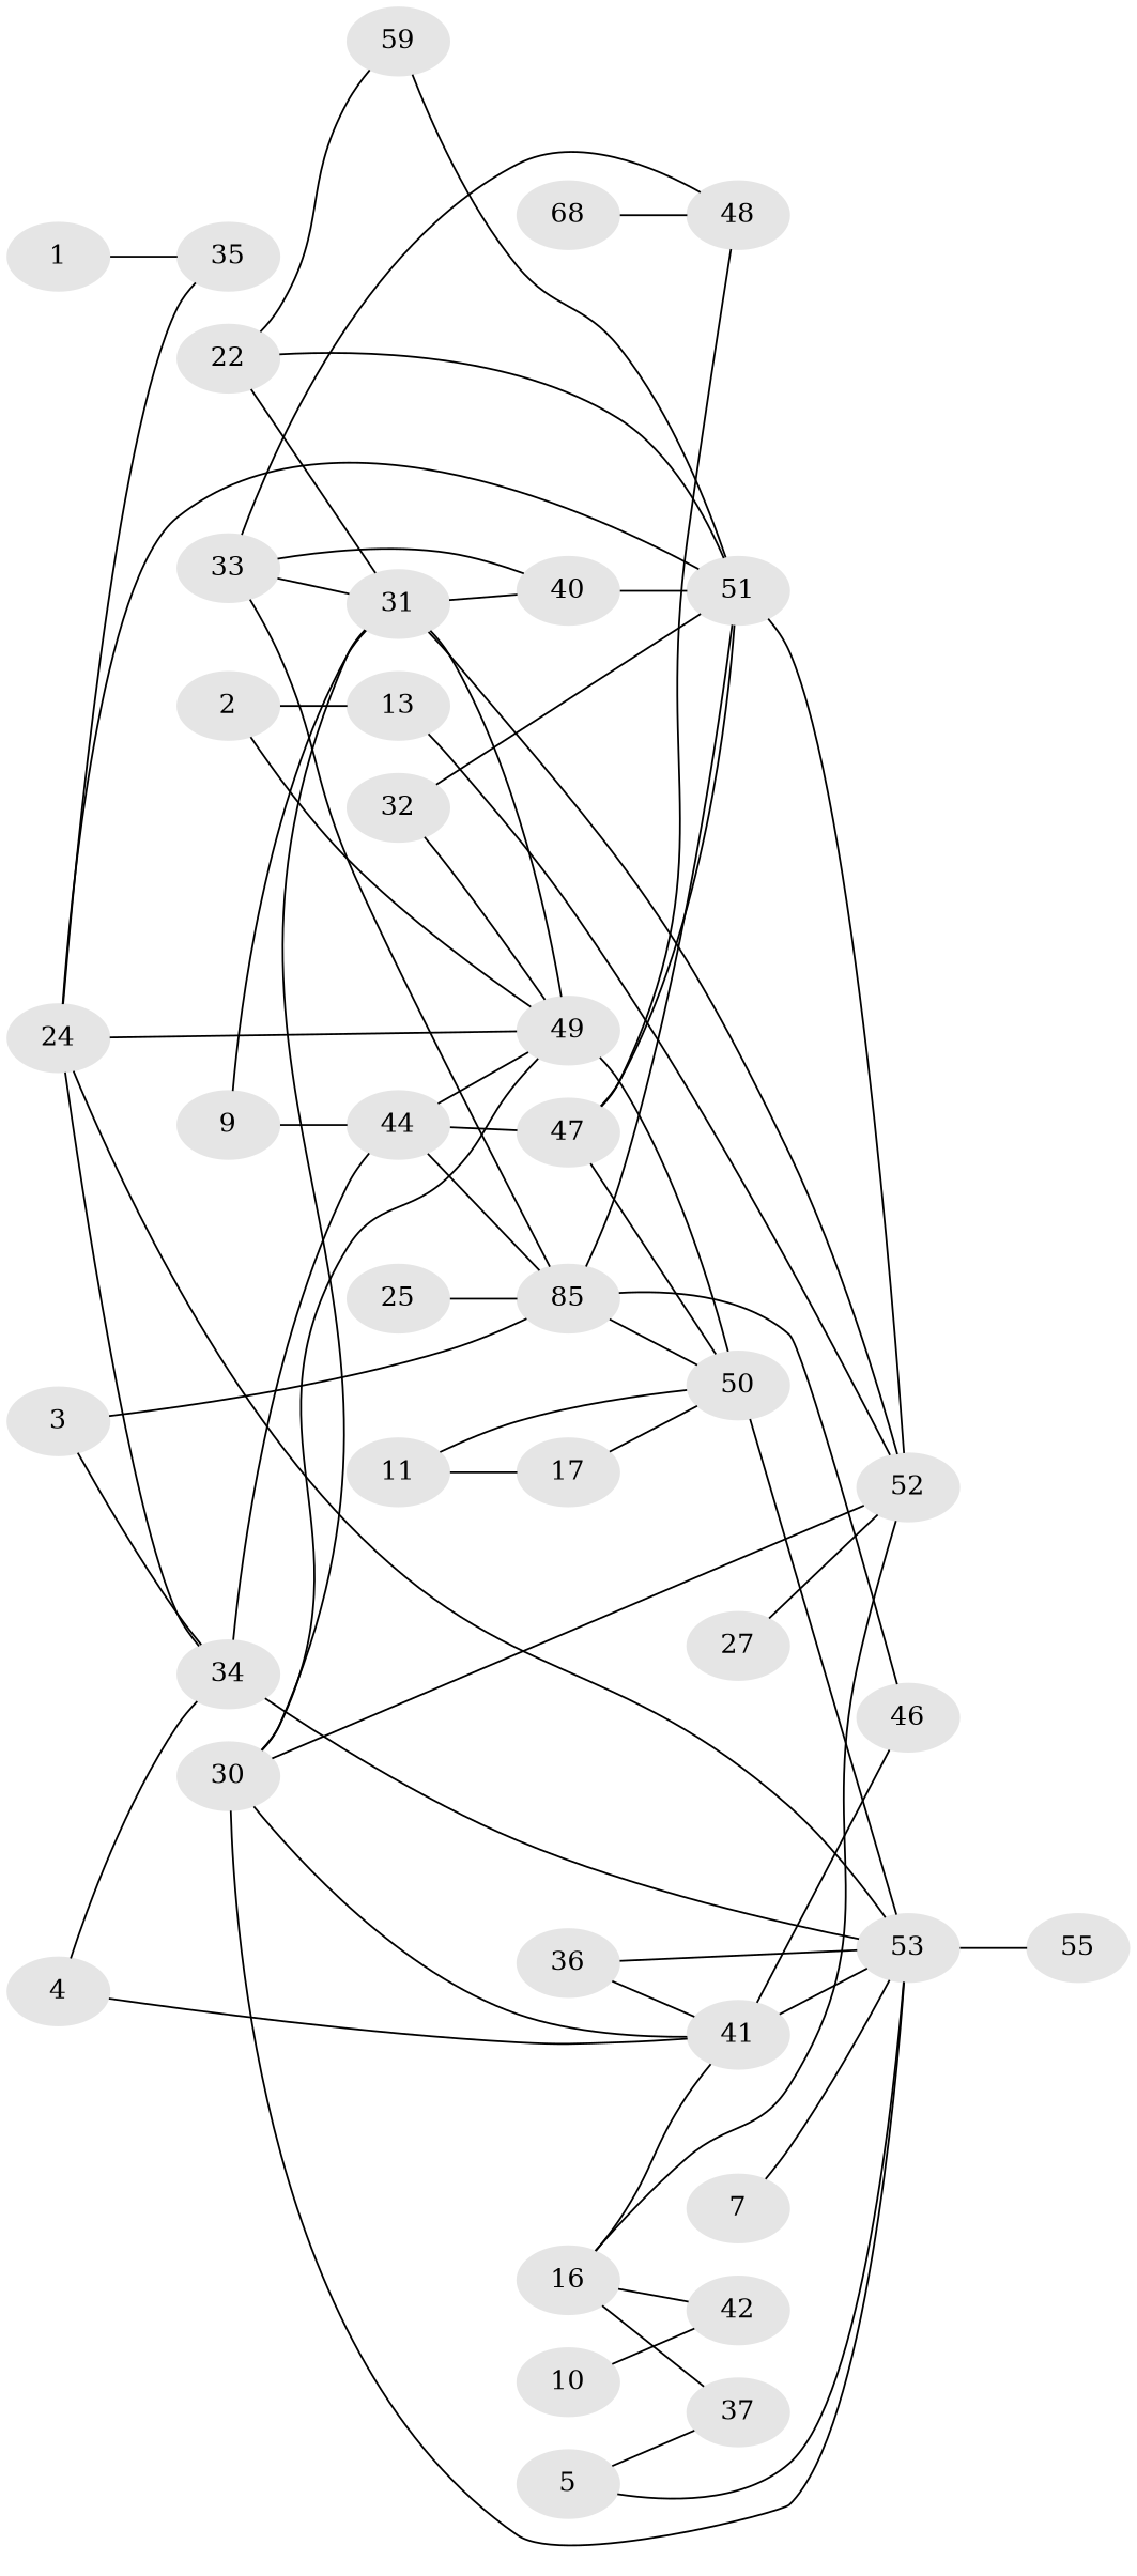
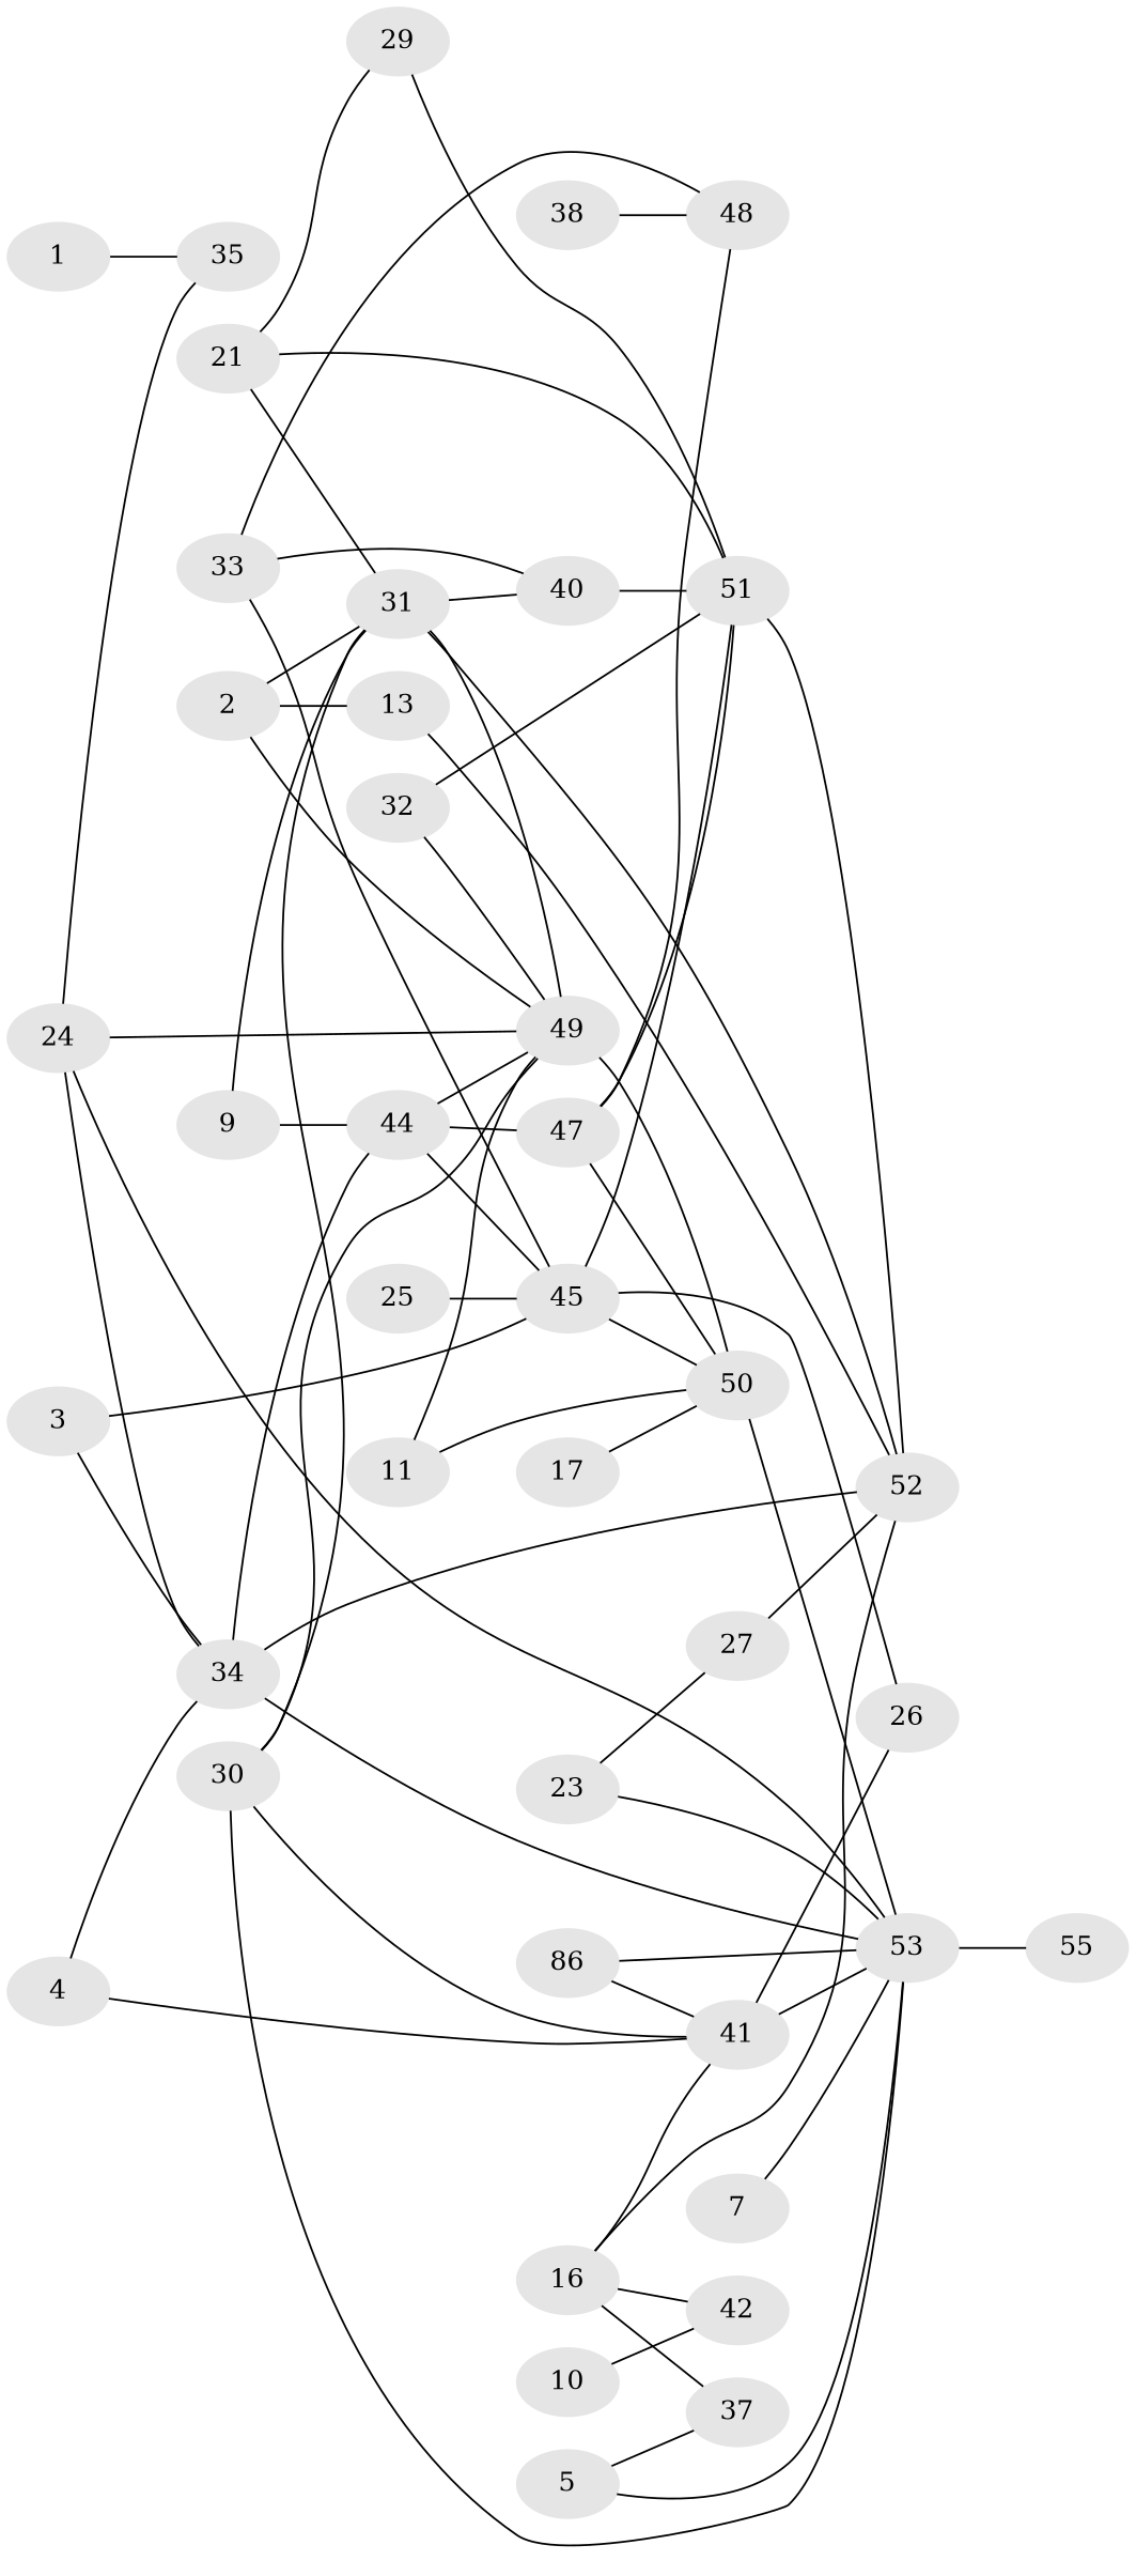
  graph {
    rankdir=LR
    node [color=gray90 style=filled]
    edge [weight=1.0]
    1
    35
    2
    13
    31
    49
    52
    40
    50
    53
    3
    34
-   45 [label=85]
+   45
    44
    51
-   46
+   46 [label=26]
    4
    41
    5
    37
    55
    7
    9
    47
    10
    42
    11
    16
    17
-   22
-   29 [label=59]
+   22 [label=21]
+   29
+   23
    27
    24
    25
    30
    32
    33
    48
-   36
-   38 [label=68]
+   36 [label=86]
+   38
    1 -- 35
    2 -- 13
-   33 -- 31
+   2 -- 31
    2 -- 49
    13 -- 52
    31 -- 49
    31 -- 52
    31 -- 40
    49 -- 50
    40 -- 51
    50 -- 53
    53 -- 55
    3 -- 34
    3 -- 45
-   30 -- 52
+   34 -- 52
    34 -- 53
    34 -- 44
    45 -- 50
    45 -- 51
    45 -- 46
    44 -- 49
    44 -- 45
    44 -- 47
    51 -- 52
    4 -- 34
    4 -- 41
    41 -- 53
    41 -- 46
    5 -- 53
    5 -- 37
    7 -- 53
    9 -- 31
    9 -- 44
    47 -- 50
    47 -- 51 [weight=2.0]
    47 -- 48
    10 -- 42
-   11 -- 17
+   11 -- 49
    11 -- 50
    16 -- 52
    16 -- 41
    16 -- 37
    16 -- 42
    17 -- 50
    22 -- 31
    22 -- 51
    22 -- 29
    29 -- 51
+   23 -- 53
+   23 -- 27
    27 -- 52
    24 -- 35
    24 -- 49 [weight=2.0]
    24 -- 53
    24 -- 34
-   24 -- 51
    25 -- 45
    30 -- 31
    30 -- 49
    30 -- 53
    30 -- 41
    32 -- 49
    32 -- 51
    33 -- 40
    33 -- 45
    33 -- 48
    36 -- 53
    36 -- 41
    38 -- 48
  }
